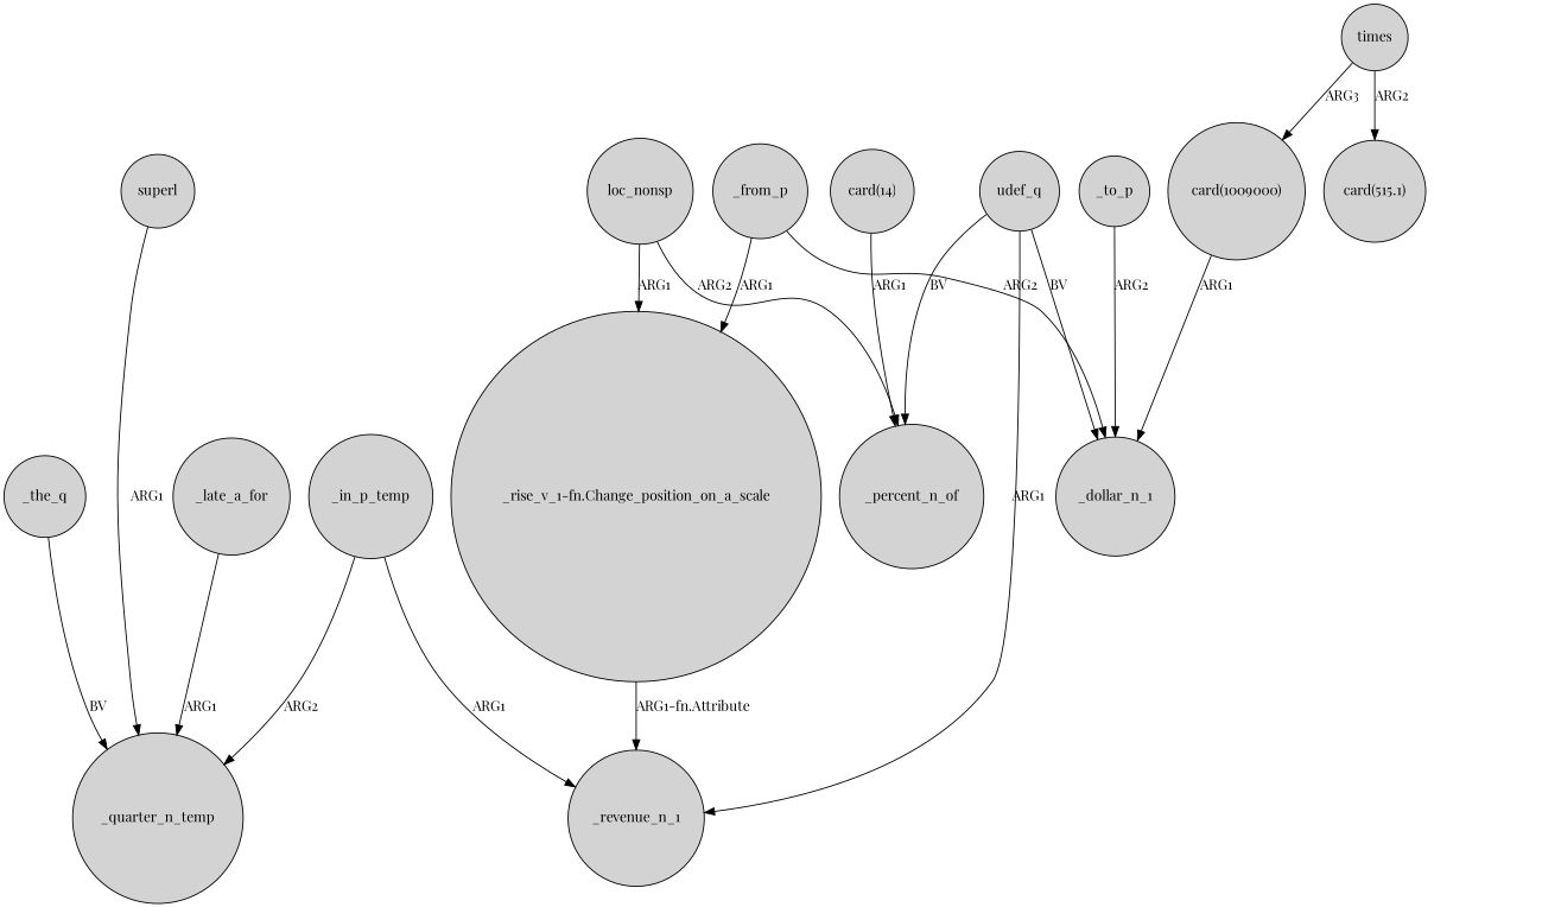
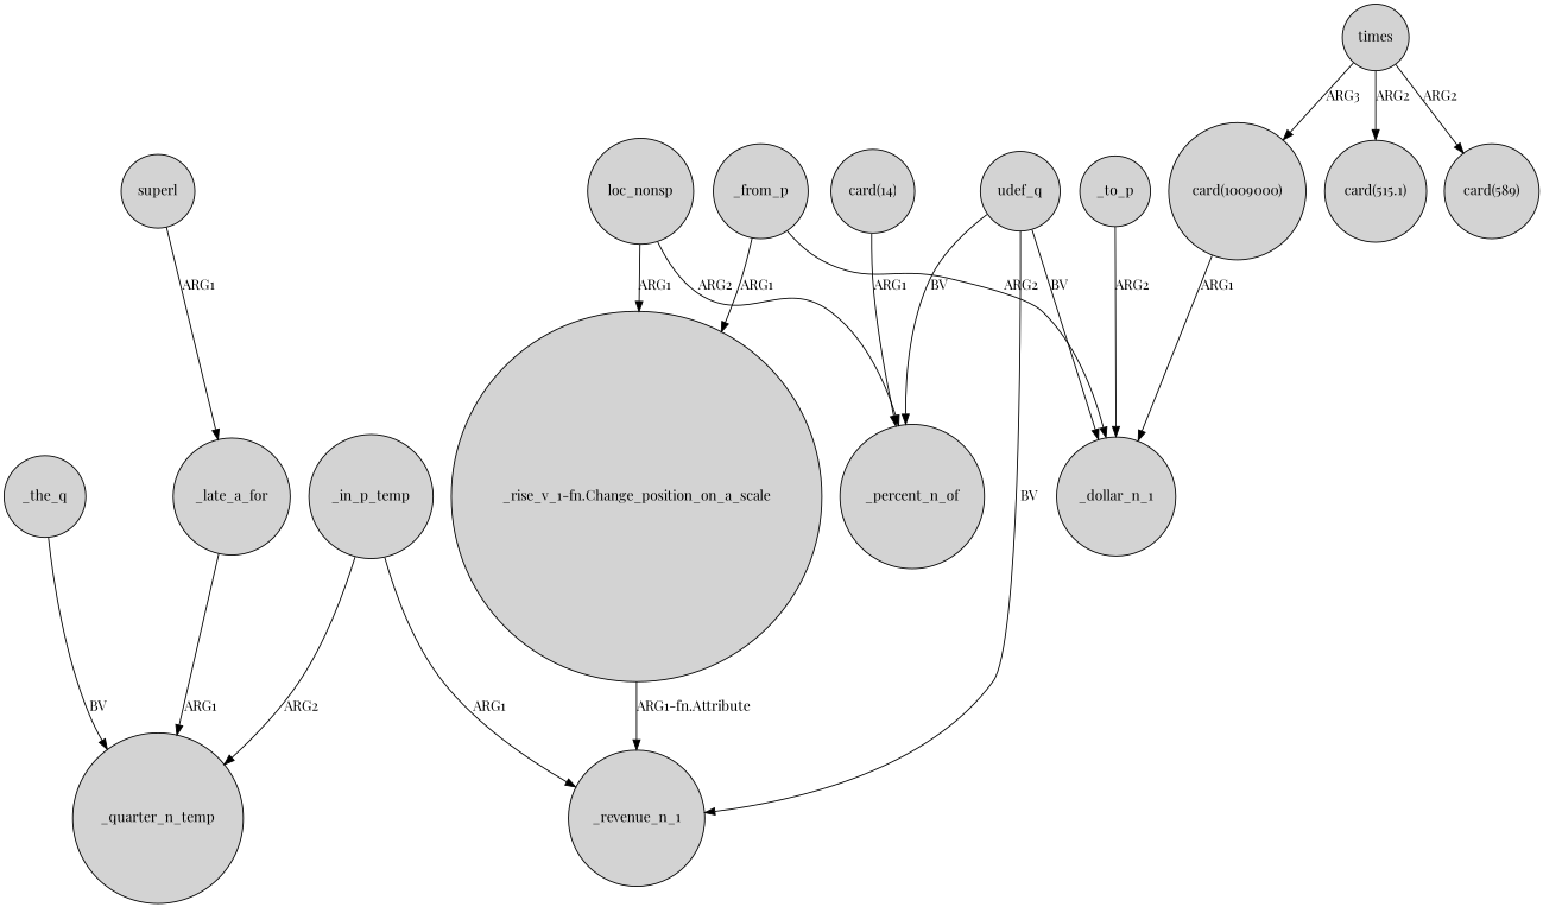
  digraph {
    fontname="Playfair Display"
    node [fontname="Playfair Display" shape=circle style=filled]
    edge [fontname="Playfair Display"]
    _late_a_for
    _quarter_n_temp
    "_rise_v_1-fn.Change_position_on_a_scale"
    _revenue_n_1
    _in_p_temp
    _to_p
    _dollar_n_1
    loc_nonsp
    _percent_n_of
    _the_q
    superl
    n12 [label="card(1009000)"]
    times
    "card(515.1)"
+   "card(589)"
    udef_q
    "card(14)"
    _from_p
    _late_a_for -> _quarter_n_temp [label=ARG1]
    "_rise_v_1-fn.Change_position_on_a_scale" -> _revenue_n_1 [label="ARG1-fn.Attribute"]
    _in_p_temp -> _quarter_n_temp [label=ARG2]
    _in_p_temp -> _revenue_n_1 [label=ARG1]
    _to_p -> _dollar_n_1 [label=ARG2]
    loc_nonsp -> "_rise_v_1-fn.Change_position_on_a_scale" [label=ARG1]
    loc_nonsp -> _percent_n_of [label=ARG2]
    _the_q -> _quarter_n_temp [label=BV]
-   superl -> _quarter_n_temp [label=ARG1]
+   superl -> _late_a_for [label=ARG1]
    n12 -> _dollar_n_1 [label=ARG1]
    times -> n12 [label=ARG3]
    times -> "card(515.1)" [label=ARG2]
-   udef_q -> _revenue_n_1 [label=ARG1]
+   times -> "card(589)" [label=ARG2]
+   udef_q -> _revenue_n_1 [label=BV]
    udef_q -> _dollar_n_1 [label=BV]
    udef_q -> _percent_n_of [label=BV]
    "card(14)" -> _percent_n_of [label=ARG1]
    _from_p -> "_rise_v_1-fn.Change_position_on_a_scale" [label=ARG1]
    _from_p -> _dollar_n_1 [label=ARG2]
  }
